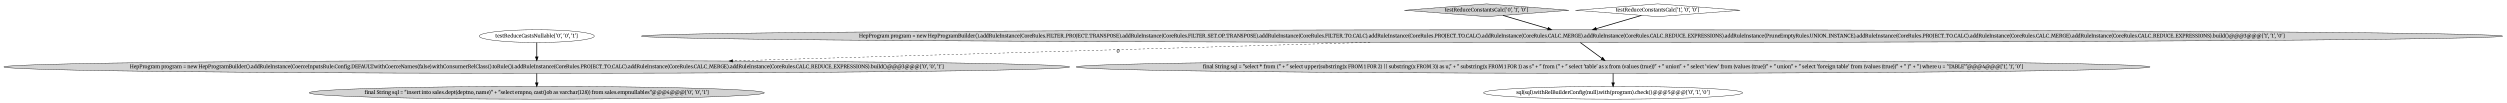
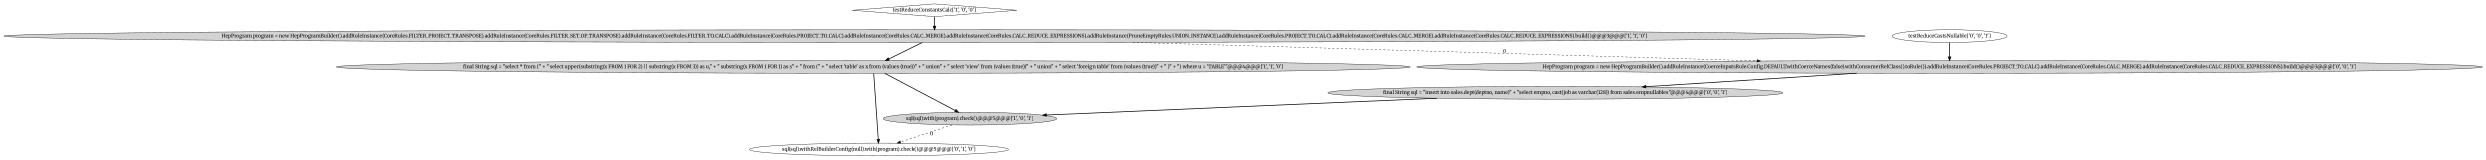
  digraph {
    fontname=Merriweather
    node [fillcolor=lightgrey fontname=Merriweather shape=ellipse style=filled]
    edge [fontname=Merriweather style=bold]
    n1 [label="final String sql = \"select * from (\" + \" select upper(substring(x FROM 1 FOR 2) || substring(x FROM 3)) as u,\" + \" substring(x FROM 1 FOR 1) as s\" + \" from (\" + \" select 'table' as x from (values (true))\" + \" union\" + \" select 'view' from (values (true))\" + \" union\" + \" select 'foreign table' from (values (true))\" + \" )\" + \") where u = 'TABLE'\"@@@4@@@['1', '1', '0']"]
    n2 [fillcolor=white label="sql(sql).withRelBuilderConfig(null).with(program).check()@@@5@@@['0', '1', '0']"]
-   n4 [label="testReduceConstantsCalc['0', '1', '0']" shape=diamond]
+   n3 [label="sql(sql).with(program).check()@@@5@@@['1', '0', '1']"]
    n5 [label="HepProgram program = new HepProgramBuilder().addRuleInstance(CoreRules.FILTER_PROJECT_TRANSPOSE).addRuleInstance(CoreRules.FILTER_SET_OP_TRANSPOSE).addRuleInstance(CoreRules.FILTER_TO_CALC).addRuleInstance(CoreRules.PROJECT_TO_CALC).addRuleInstance(CoreRules.CALC_MERGE).addRuleInstance(CoreRules.CALC_REDUCE_EXPRESSIONS).addRuleInstance(PruneEmptyRules.UNION_INSTANCE).addRuleInstance(CoreRules.PROJECT_TO_CALC).addRuleInstance(CoreRules.CALC_MERGE).addRuleInstance(CoreRules.CALC_REDUCE_EXPRESSIONS).build()@@@3@@@['1', '1', '0']"]
    n6 [label="HepProgram program = new HepProgramBuilder().addRuleInstance(CoerceInputsRule.Config.DEFAULT.withCoerceNames(false).withConsumerRelClass().toRule()).addRuleInstance(CoreRules.PROJECT_TO_CALC).addRuleInstance(CoreRules.CALC_MERGE).addRuleInstance(CoreRules.CALC_REDUCE_EXPRESSIONS).build()@@@3@@@['0', '0', '1']"]
    n7 [fillcolor=white label="testReduceCastsNullable['0', '0', '1']"]
    n8 [label="final String sql = \"insert into sales.dept(deptno, name)\" + \"select empno, cast(job as varchar(128)) from sales.empnullables\"@@@4@@@['0', '0', '1']"]
    n9 [fillcolor=white label="testReduceConstantsCalc['1', '0', '0']" shape=diamond]
    n1 -> n2
-   n4 -> n5
+   n1 -> n3
+   n3 -> n2 [label=0 style=dashed]
    n5 -> n1
    n5 -> n6 [label=0 style=dashed]
    n6 -> n8
    n7 -> n6
+   n8 -> n3
    n9 -> n5
  }
